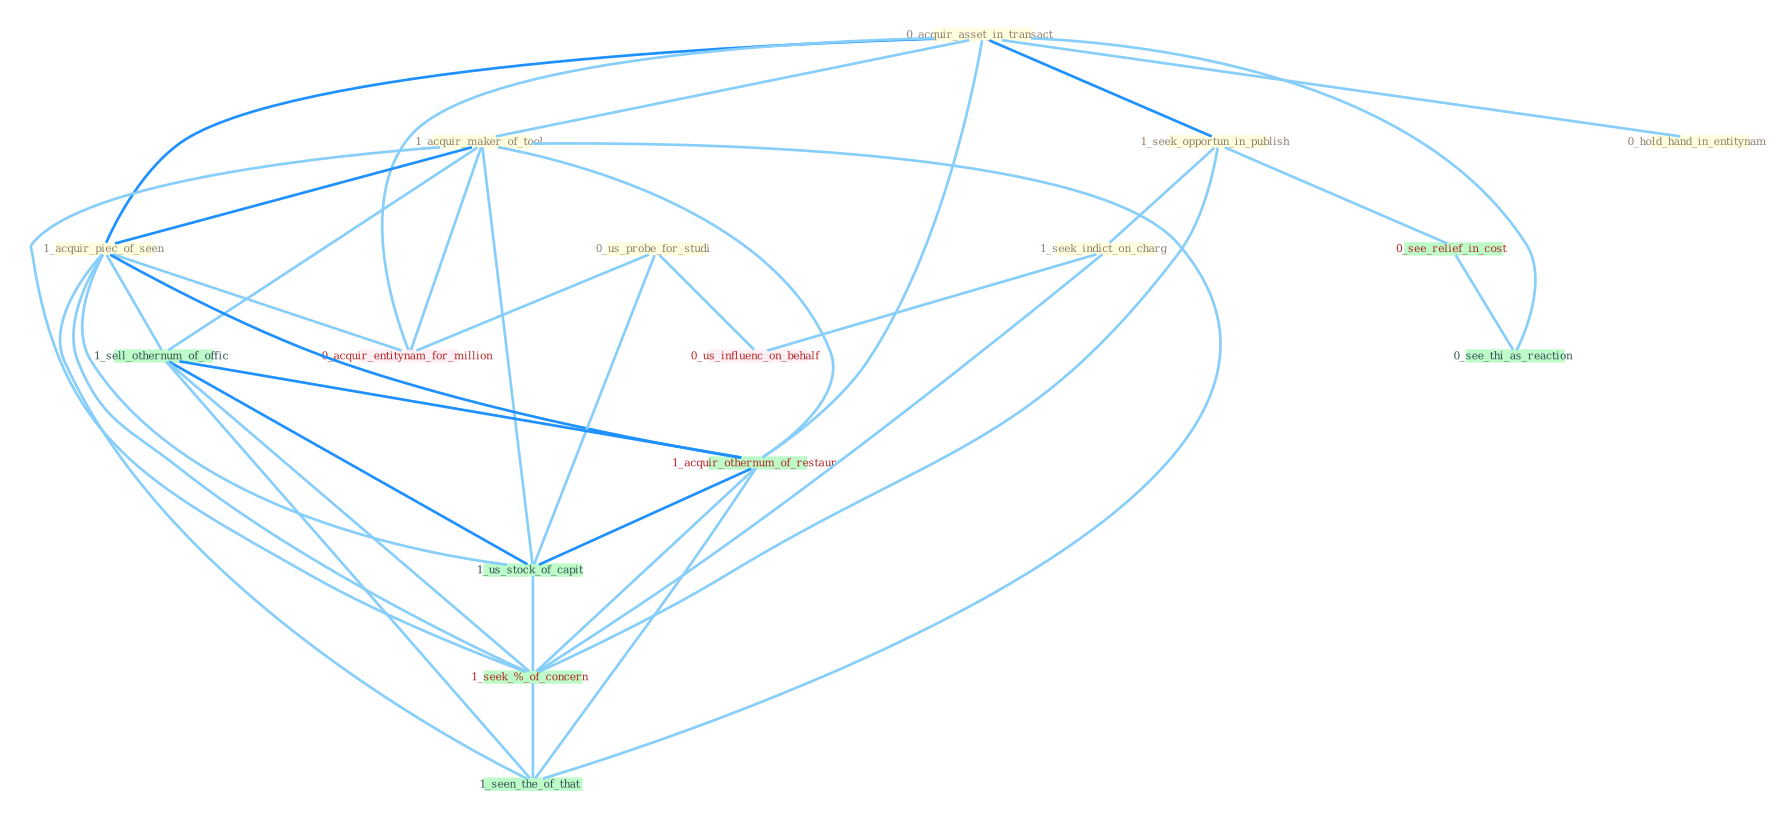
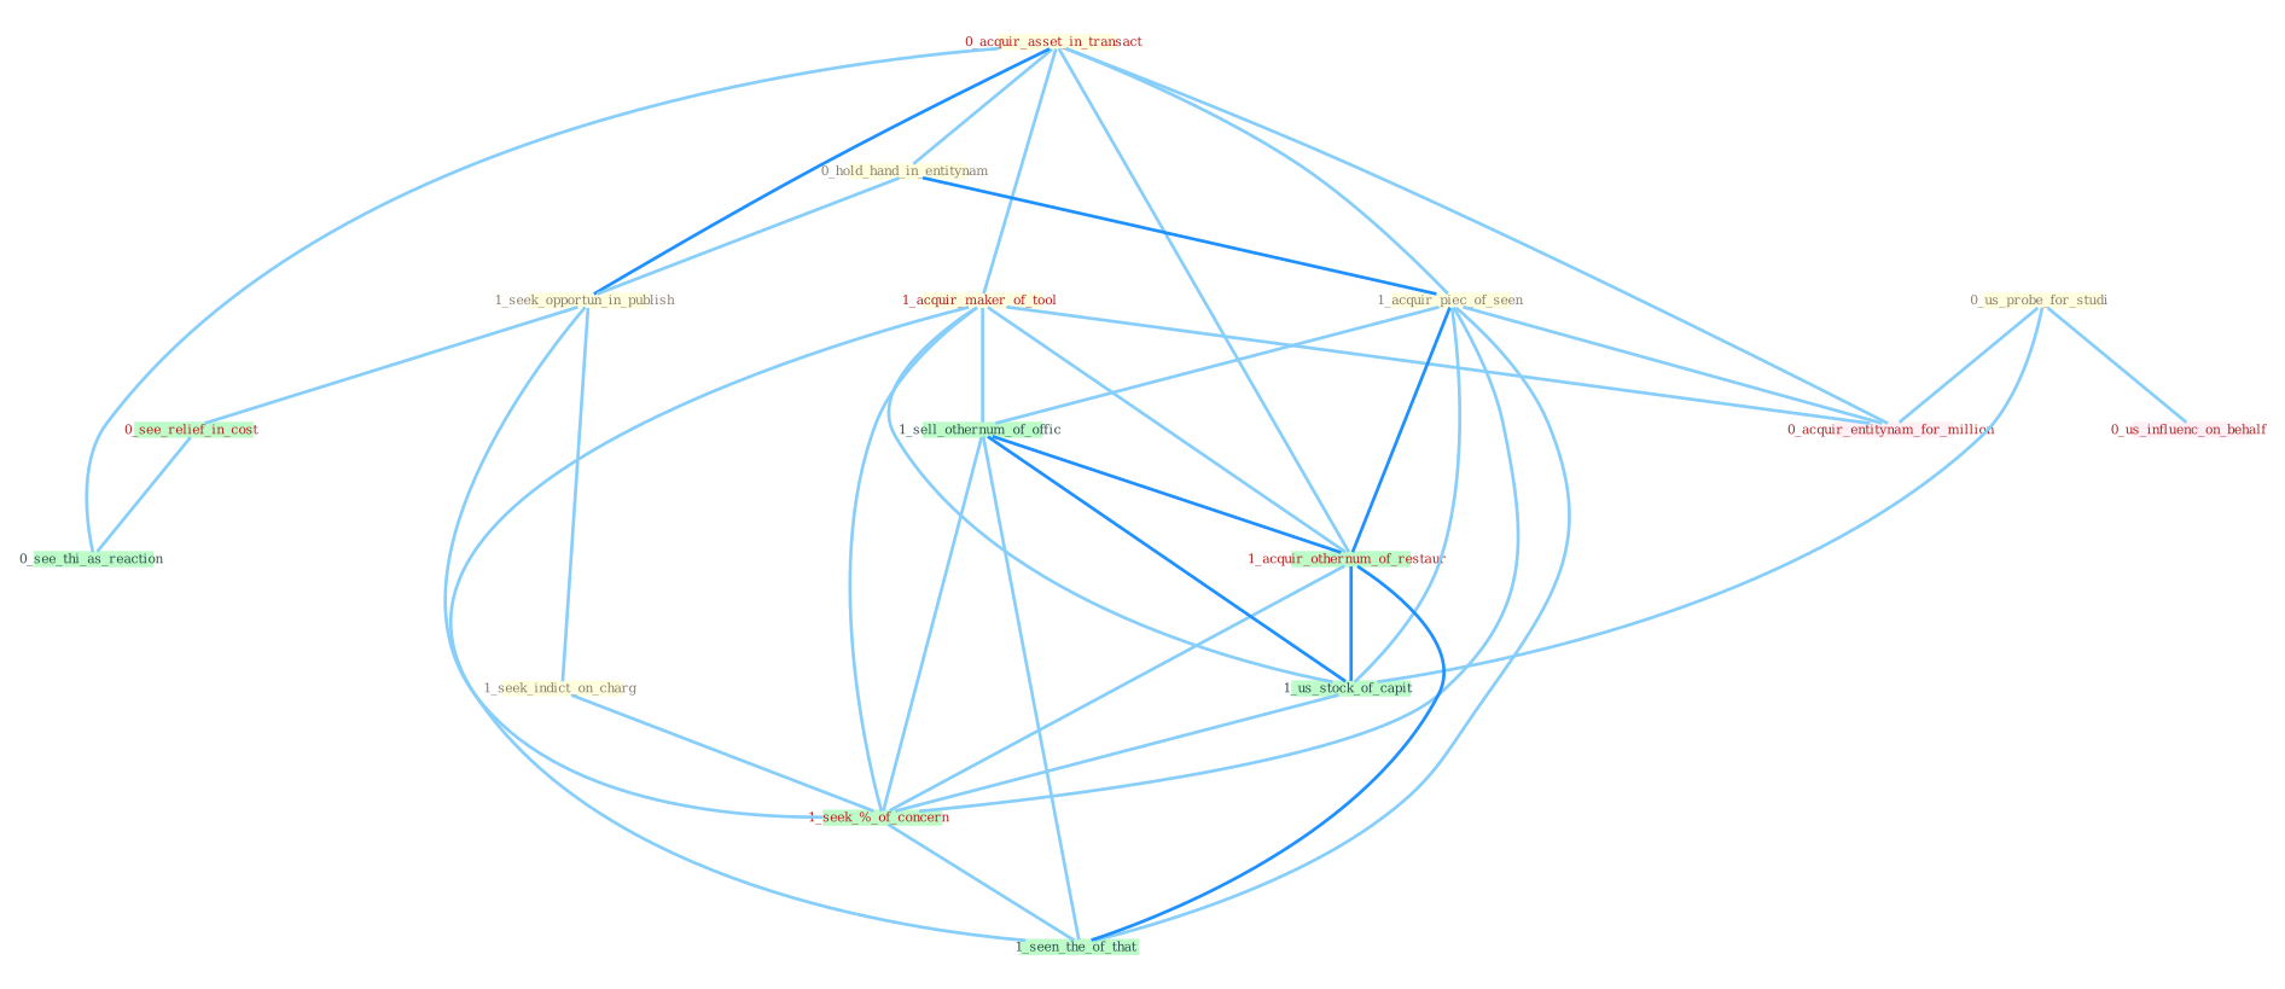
  graph {
    node [color="#ffffe0" fixedsize=true fontcolor="#8b7d6b" fontsize=4 shape=polygon style=filled]
    edge [color="#87cefa" w=1]
-   "0_acquir_asset_in_transact " [height=.06 width=.5]
-   "1_acquir_maker_of_tool " [height=.06 width=.5]
+   "0_acquir_asset_in_transact " [fontcolor="#b22222" height=.06 width=.5]
+   "1_acquir_maker_of_tool " [fontcolor="#b22222" height=.06 width=.5]
    n3 [height=.06 label="1_acquir_piec_of_seen" width=.5]
    "0_hold_hand_in_entitynam " [height=.06 width=.5]
    "1_seek_opportun_in_publish " [height=.06 width=.5]
    "1_seek_indict_on_charg " [height=.06 width=.5]
    "0_us_probe_for_studi " [height=.06 width=.5]
    "0_acquir_entitynam_for_million " [color="#fff0f5" fontcolor="#b22222" height=.06 width=.5]
    "0_us_influenc_on_behalf " [color="#fff0f5" fontcolor="#b22222" height=.06 width=.5]
    "1_acquir_othernum_of_restaur " [color="#BDFCC9" fontcolor="#b22222" height=.06 width=.5]
    "0_see_thi_as_reaction " [color="#BDFCC9" fontcolor="#2f4f4f" height=.06 width=.5]
    "1_sell_othernum_of_offic " [color="#BDFCC9" fontcolor="#2f4f4f" height=.06 width=.5]
    "1_us_stock_of_capit " [color="#BDFCC9" fontcolor="#2f4f4f" height=.06 width=.5]
    "1_seek_%_of_concern " [color="#BDFCC9" fontcolor="#b22222" height=.06 width=.5]
    "1_seen_the_of_that " [color="#BDFCC9" fontcolor="#2f4f4f" height=.06 width=.5]
    "0_see_relief_in_cost " [color="#BDFCC9" fontcolor="#b22222" height=.06 width=.5]
    subgraph sub_1 {
      "0_acquir_asset_in_transact "
      "1_acquir_maker_of_tool "
      n3
      "0_hold_hand_in_entitynam "
      "1_seek_opportun_in_publish "
      "1_seek_indict_on_charg "
      "0_us_probe_for_studi "
    }
    subgraph sub_2 {
      "0_acquir_entitynam_for_million "
      "0_us_influenc_on_behalf "
    }
    "0_acquir_asset_in_transact " -- "1_acquir_maker_of_tool "
-   "0_acquir_asset_in_transact " -- n3 [color="#1e90ff"]
+   "0_acquir_asset_in_transact " -- n3
    "0_acquir_asset_in_transact " -- "0_hold_hand_in_entitynam "
    "0_acquir_asset_in_transact " -- "1_seek_opportun_in_publish " [color="#1e90ff"]
    "0_acquir_asset_in_transact " -- "0_acquir_entitynam_for_million "
    "0_acquir_asset_in_transact " -- "1_acquir_othernum_of_restaur "
    "0_acquir_asset_in_transact " -- "0_see_thi_as_reaction "
-   "1_acquir_maker_of_tool " -- n3 [color="#1e90ff" w=2]
+   "0_hold_hand_in_entitynam " -- n3 [color="#1e90ff" w=2]
    "1_acquir_maker_of_tool " -- "0_acquir_entitynam_for_million "
    "1_acquir_maker_of_tool " -- "1_acquir_othernum_of_restaur " [w=2]
    "1_acquir_maker_of_tool " -- "1_sell_othernum_of_offic "
    "1_acquir_maker_of_tool " -- "1_us_stock_of_capit "
    "1_acquir_maker_of_tool " -- "1_seek_%_of_concern "
    "1_acquir_maker_of_tool " -- "1_seen_the_of_that "
    n3 -- "0_acquir_entitynam_for_million "
    n3 -- "1_acquir_othernum_of_restaur " [color="#1e90ff" w=2]
    n3 -- "1_sell_othernum_of_offic "
    n3 -- "1_us_stock_of_capit "
    n3 -- "1_seek_%_of_concern "
    n3 -- "1_seen_the_of_that "
+   "0_hold_hand_in_entitynam " -- "1_seek_opportun_in_publish "
    "1_seek_opportun_in_publish " -- "1_seek_indict_on_charg "
    "1_seek_opportun_in_publish " -- "1_seek_%_of_concern "
    "1_seek_opportun_in_publish " -- "0_see_relief_in_cost "
-   "1_seek_indict_on_charg " -- "0_us_influenc_on_behalf "
    "1_seek_indict_on_charg " -- "1_seek_%_of_concern "
    "0_us_probe_for_studi " -- "0_acquir_entitynam_for_million "
    "0_us_probe_for_studi " -- "0_us_influenc_on_behalf "
    "0_us_probe_for_studi " -- "1_us_stock_of_capit "
    "1_acquir_othernum_of_restaur " -- "1_us_stock_of_capit " [color="#1e90ff"]
    "1_acquir_othernum_of_restaur " -- "1_seek_%_of_concern "
-   "1_acquir_othernum_of_restaur " -- "1_seen_the_of_that "
+   "1_acquir_othernum_of_restaur " -- "1_seen_the_of_that " [color="#1e90ff"]
    "1_sell_othernum_of_offic " -- "1_acquir_othernum_of_restaur " [color="#1e90ff" w=2]
    "1_sell_othernum_of_offic " -- "1_us_stock_of_capit " [color="#1e90ff"]
    "1_sell_othernum_of_offic " -- "1_seek_%_of_concern "
    "1_sell_othernum_of_offic " -- "1_seen_the_of_that "
    "1_us_stock_of_capit " -- "1_seek_%_of_concern "
    "1_seek_%_of_concern " -- "1_seen_the_of_that "
    "0_see_relief_in_cost " -- "0_see_thi_as_reaction "
  }
